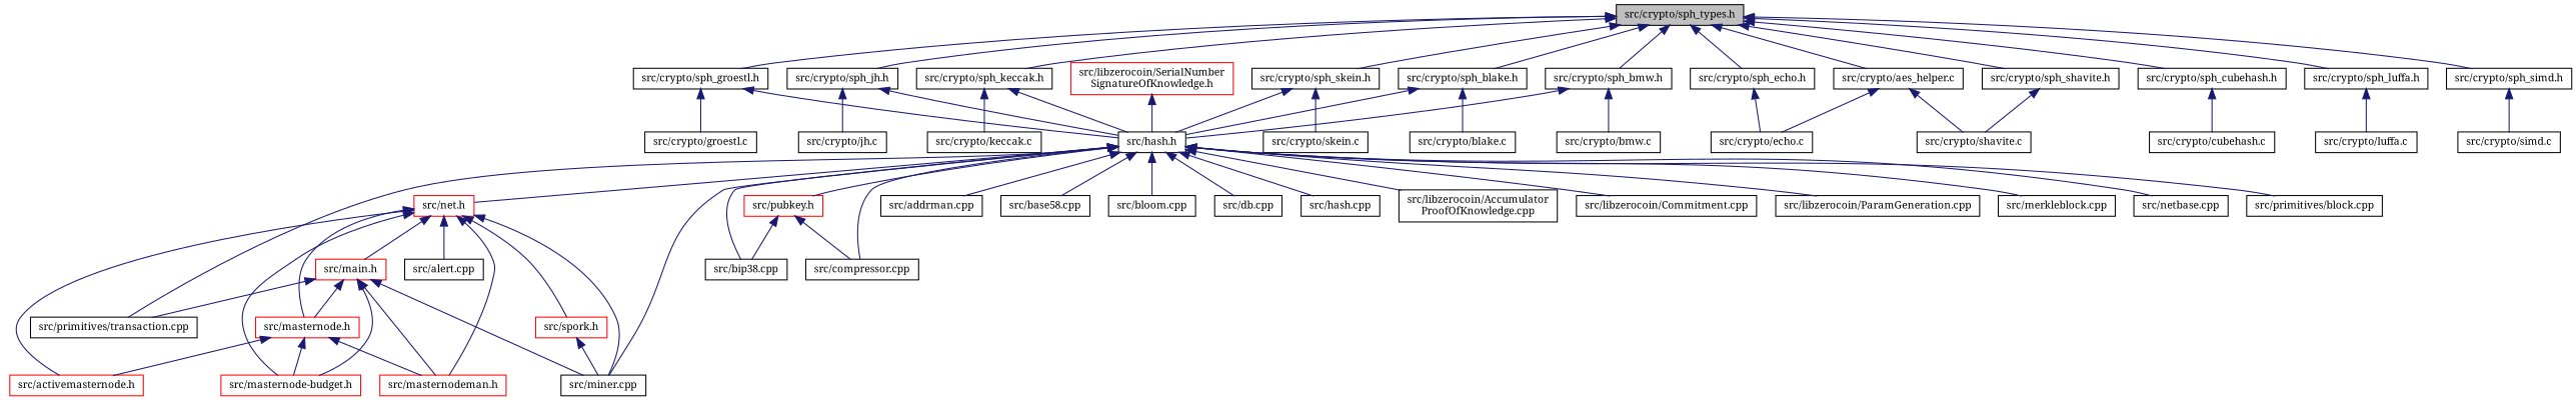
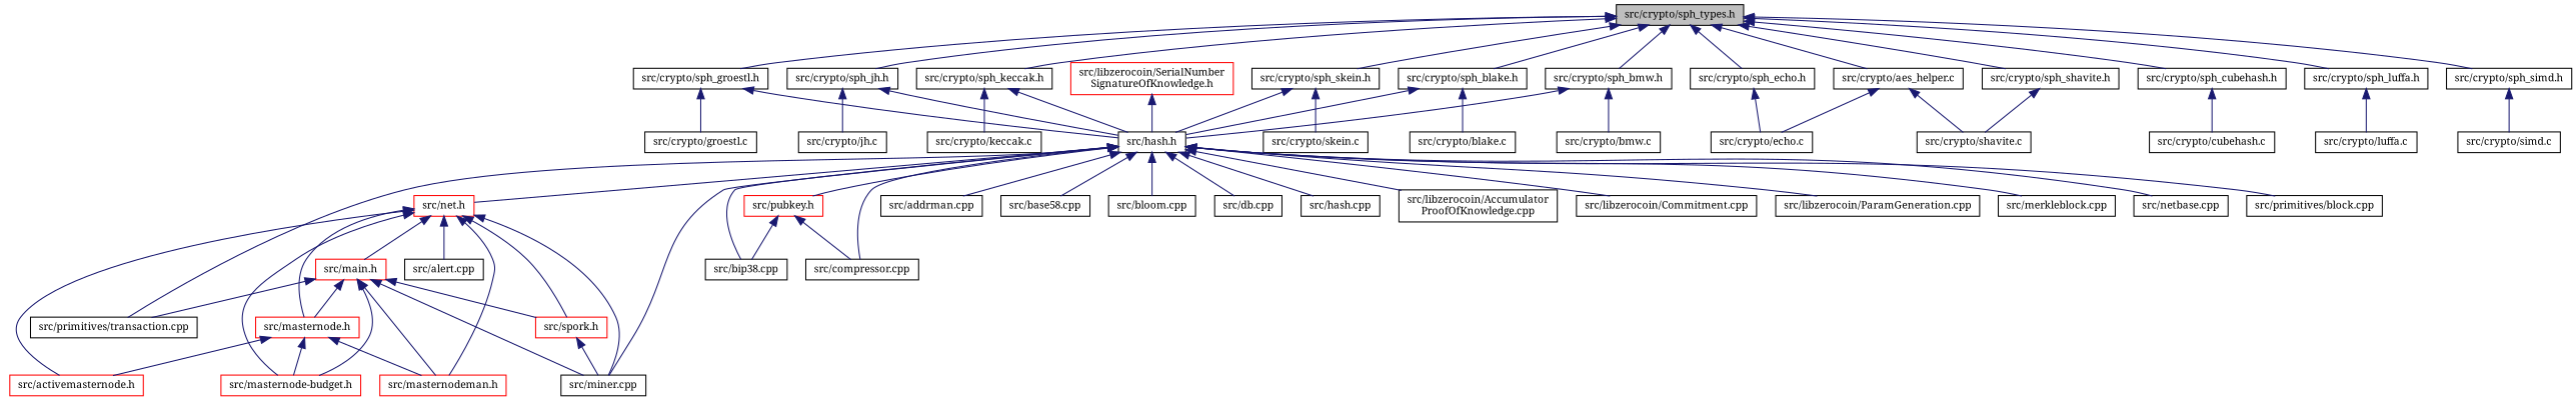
  digraph {
    fontname="Noto Serif"
    node [color=black fillcolor=white fontname="Noto Serif" fontsize=10 shape=record style=filled]
    edge [color=midnightblue dir=back fontname="Noto Serif" fontsize=10 labelfontname=Helvetica labelfontsize=10 style=solid]
    n1 [fillcolor=grey75 fontcolor=black height=0.2 label="src/crypto/sph_types.h" width=0.4]
    n2 [height=0.2 label="src/crypto/sph_blake.h" width=0.4]
    n3 [height=0.2 label="src/crypto/sph_bmw.h" width=0.4]
    n4 [height=0.2 label="src/crypto/sph_groestl.h" width=0.4]
    n5 [height=0.2 label="src/crypto/sph_jh.h" width=0.4]
    n6 [height=0.2 label="src/crypto/sph_keccak.h" width=0.4]
    n7 [height=0.2 label="src/crypto/sph_skein.h" width=0.4]
    n8 [height=0.2 label="src/crypto/aes_helper.c" width=0.4]
    n9 [height=0.2 label="src/crypto/sph_cubehash.h" width=0.4]
    n10 [height=0.2 label="src/crypto/sph_echo.h" width=0.4]
    n11 [height=0.2 label="src/crypto/sph_luffa.h" width=0.4]
    n12 [height=0.2 label="src/crypto/sph_shavite.h" width=0.4]
    n13 [height=0.2 label="src/crypto/sph_simd.h" width=0.4]
    n14 [height=0.2 label="src/hash.h" width=0.4]
    n15 [height=0.2 label="src/crypto/blake.c" width=0.4]
    n16 [height=0.2 label="src/crypto/bmw.c" width=0.4]
    n17 [height=0.2 label="src/crypto/groestl.c" width=0.4]
    n18 [height=0.2 label="src/crypto/jh.c" width=0.4]
    n19 [height=0.2 label="src/crypto/keccak.c" width=0.4]
    n20 [height=0.2 label="src/crypto/skein.c" width=0.4]
    n21 [height=0.2 label="src/crypto/echo.c" width=0.4]
    n22 [height=0.2 label="src/crypto/shavite.c" width=0.4]
    n23 [height=0.2 label="src/crypto/cubehash.c" width=0.4]
    n24 [height=0.2 label="src/crypto/luffa.c" width=0.4]
    n25 [height=0.2 label="src/crypto/simd.c" width=0.4]
    n26 [color=red height=0.2 label="src/net.h" width=0.4]
    n27 [height=0.2 label="src/miner.cpp" width=0.4]
    n28 [height=0.2 label="src/primitives/transaction.cpp" width=0.4]
    n29 [color=red height=0.2 label="src/pubkey.h" width=0.4]
    n30 [height=0.2 label="src/bip38.cpp" width=0.4]
    n31 [height=0.2 label="src/compressor.cpp" width=0.4]
    n32 [height=0.2 label="src/addrman.cpp" width=0.4]
    n33 [height=0.2 label="src/base58.cpp" width=0.4]
    n34 [height=0.2 label="src/bloom.cpp" width=0.4]
    n35 [height=0.2 label="src/db.cpp" width=0.4]
    n36 [height=0.2 label="src/hash.cpp" width=0.4]
    n37 [height=0.2 label="src/libzerocoin/Accumulator\lProofOfKnowledge.cpp" width=0.4]
    n38 [height=0.2 label="src/libzerocoin/Commitment.cpp" width=0.4]
    n39 [height=0.2 label="src/libzerocoin/ParamGeneration.cpp" width=0.4]
    n40 [height=0.2 label="src/merkleblock.cpp" width=0.4]
    n41 [height=0.2 label="src/netbase.cpp" width=0.4]
    n42 [height=0.2 label="src/primitives/block.cpp" width=0.4]
    n43 [color=red height=0.2 label="src/main.h" width=0.4]
    n44 [color=red height=0.2 label="src/spork.h" width=0.4]
    n45 [color=red height=0.2 label="src/masternode.h" width=0.4]
    n46 [color=red height=0.2 label="src/masternodeman.h" width=0.4]
    n47 [color=red height=0.2 label="src/activemasternode.h" width=0.4]
    n48 [color=red height=0.2 label="src/masternode-budget.h" width=0.4]
    n49 [height=0.2 label="src/alert.cpp" width=0.4]
    n50 [color=red height=0.2 label="src/libzerocoin/SerialNumber\lSignatureOfKnowledge.h" width=0.4]
    n1 -> n2
    n1 -> n3
    n1 -> n4
    n1 -> n5
    n1 -> n6
    n1 -> n7
    n1 -> n8
    n1 -> n9
    n1 -> n10
    n1 -> n11
    n1 -> n12
    n1 -> n13
    n2 -> n14
    n2 -> n15
    n3 -> n14
    n3 -> n16
    n4 -> n14
    n4 -> n17
    n5 -> n14
    n5 -> n18
    n6 -> n14
    n6 -> n19
    n7 -> n14
    n7 -> n20
    n8 -> n21
    n8 -> n22
    n9 -> n23
    n10 -> n21
    n11 -> n24
    n12 -> n22
    n13 -> n25
    n14 -> n26
    n14 -> n27
    n14 -> n28
    n14 -> n29
    n14 -> n30
    n14 -> n31
    n14 -> n32
    n14 -> n33
    n14 -> n34
    n14 -> n35
    n14 -> n36
    n14 -> n37
    n14 -> n38
    n14 -> n39
    n14 -> n40
    n14 -> n41
    n14 -> n42
    n26 -> n27
    n26 -> n43
    n26 -> n44
    n26 -> n45
    n26 -> n46
    n26 -> n47
    n26 -> n48
    n26 -> n49
    n29 -> n30
    n29 -> n31
    n43 -> n27
    n43 -> n28
+   n43 -> n44
    n43 -> n45
    n43 -> n46
    n43 -> n48
    n44 -> n27
    n45 -> n46
    n45 -> n47
    n45 -> n48
    n50 -> n14
  }
